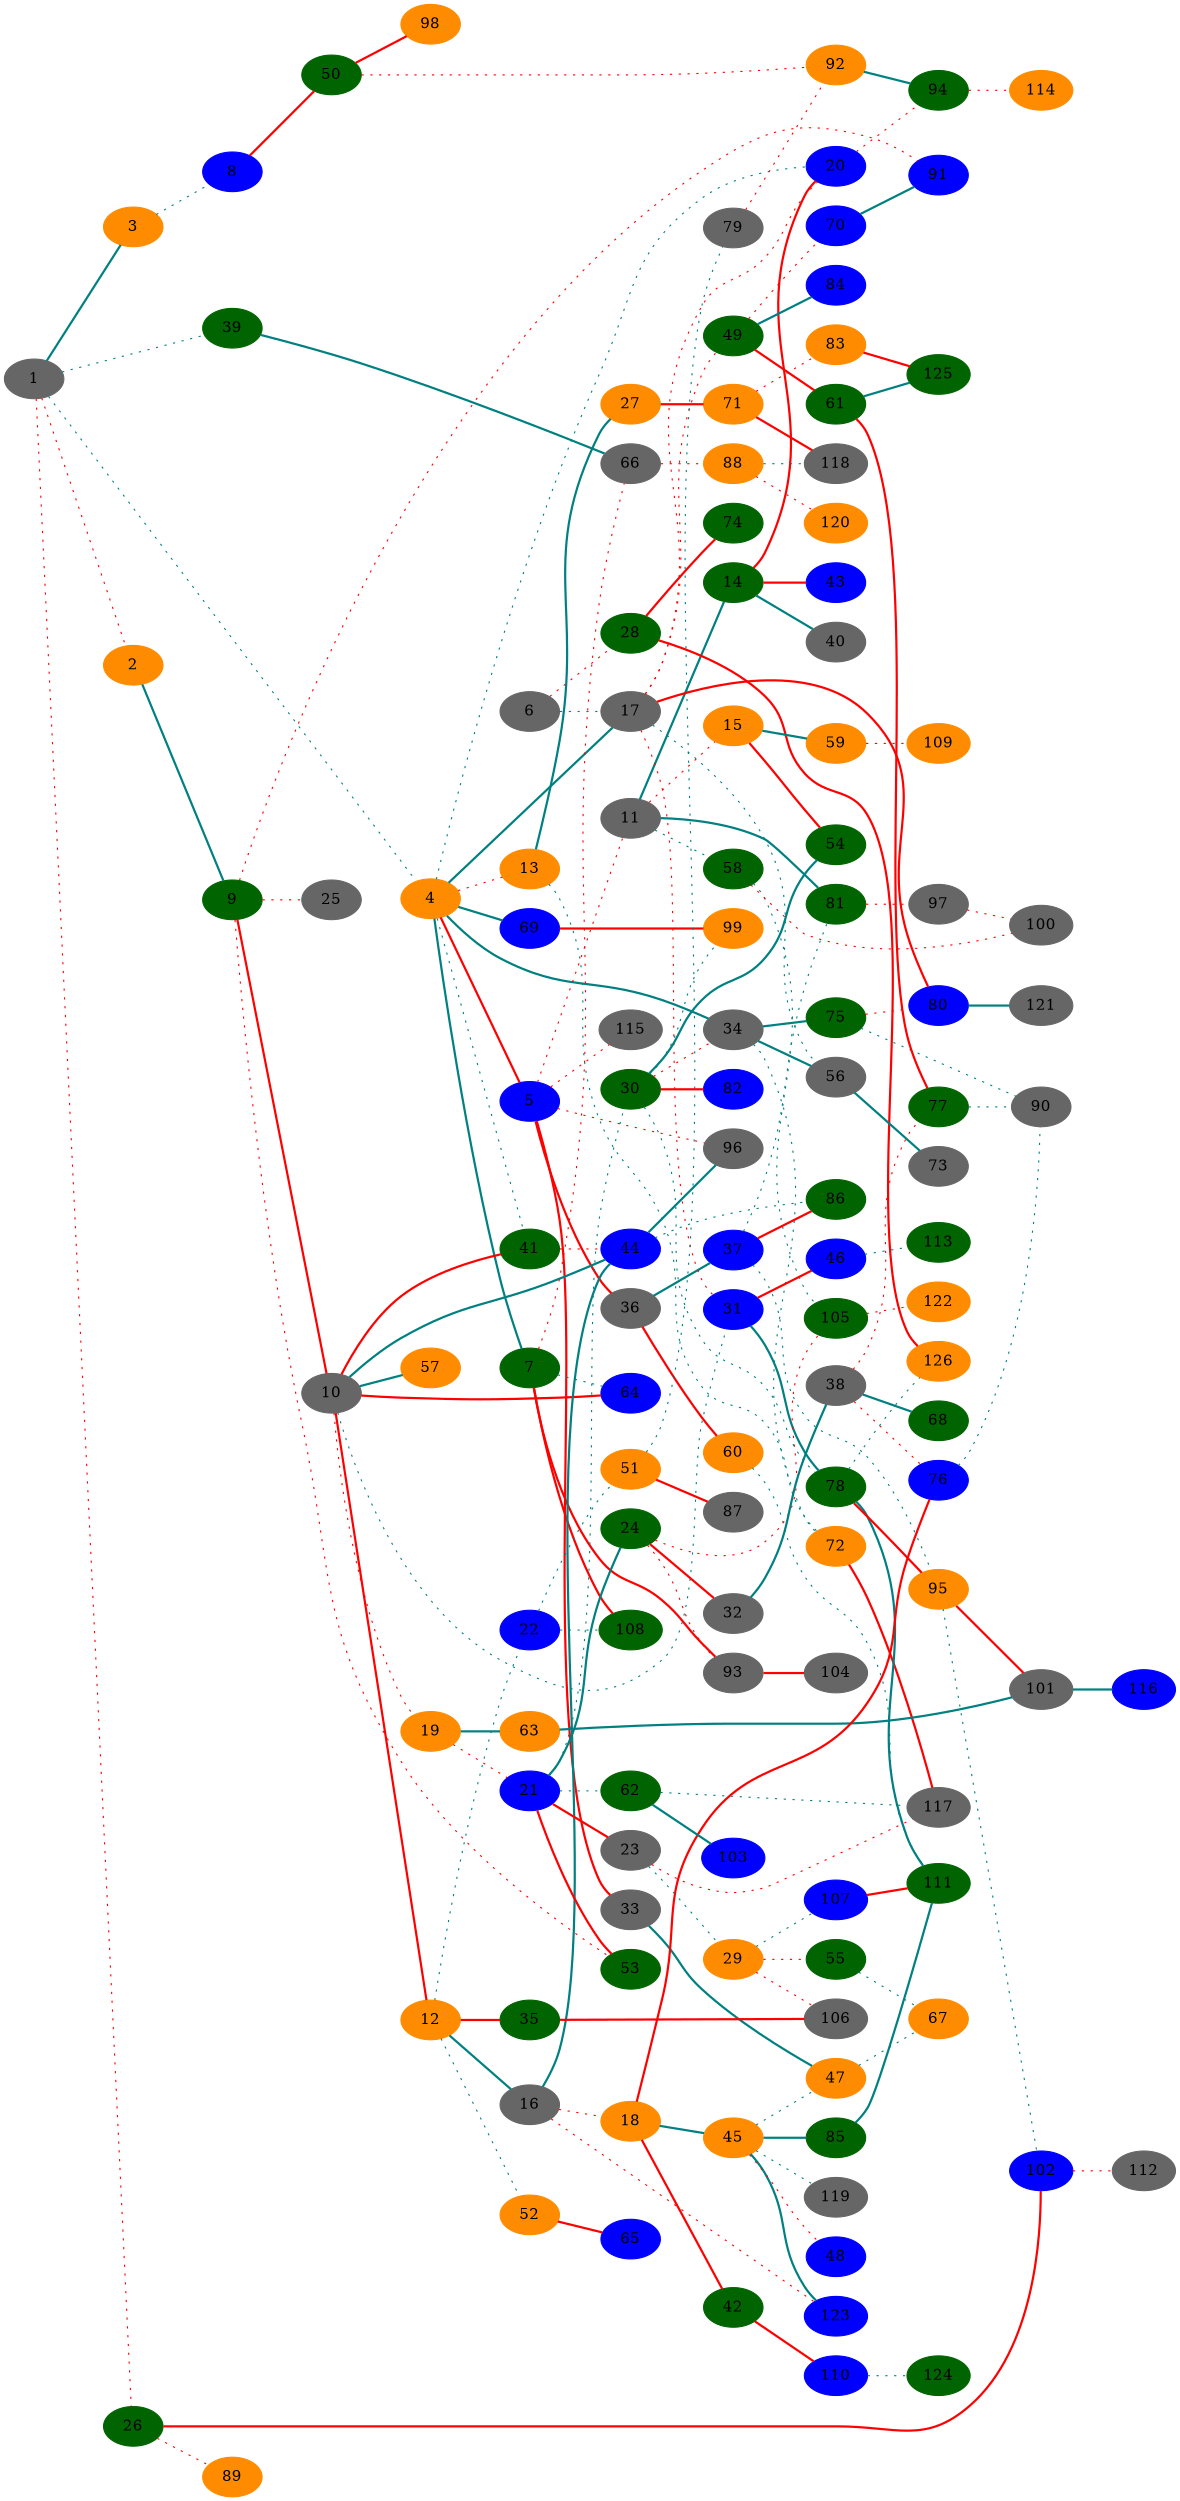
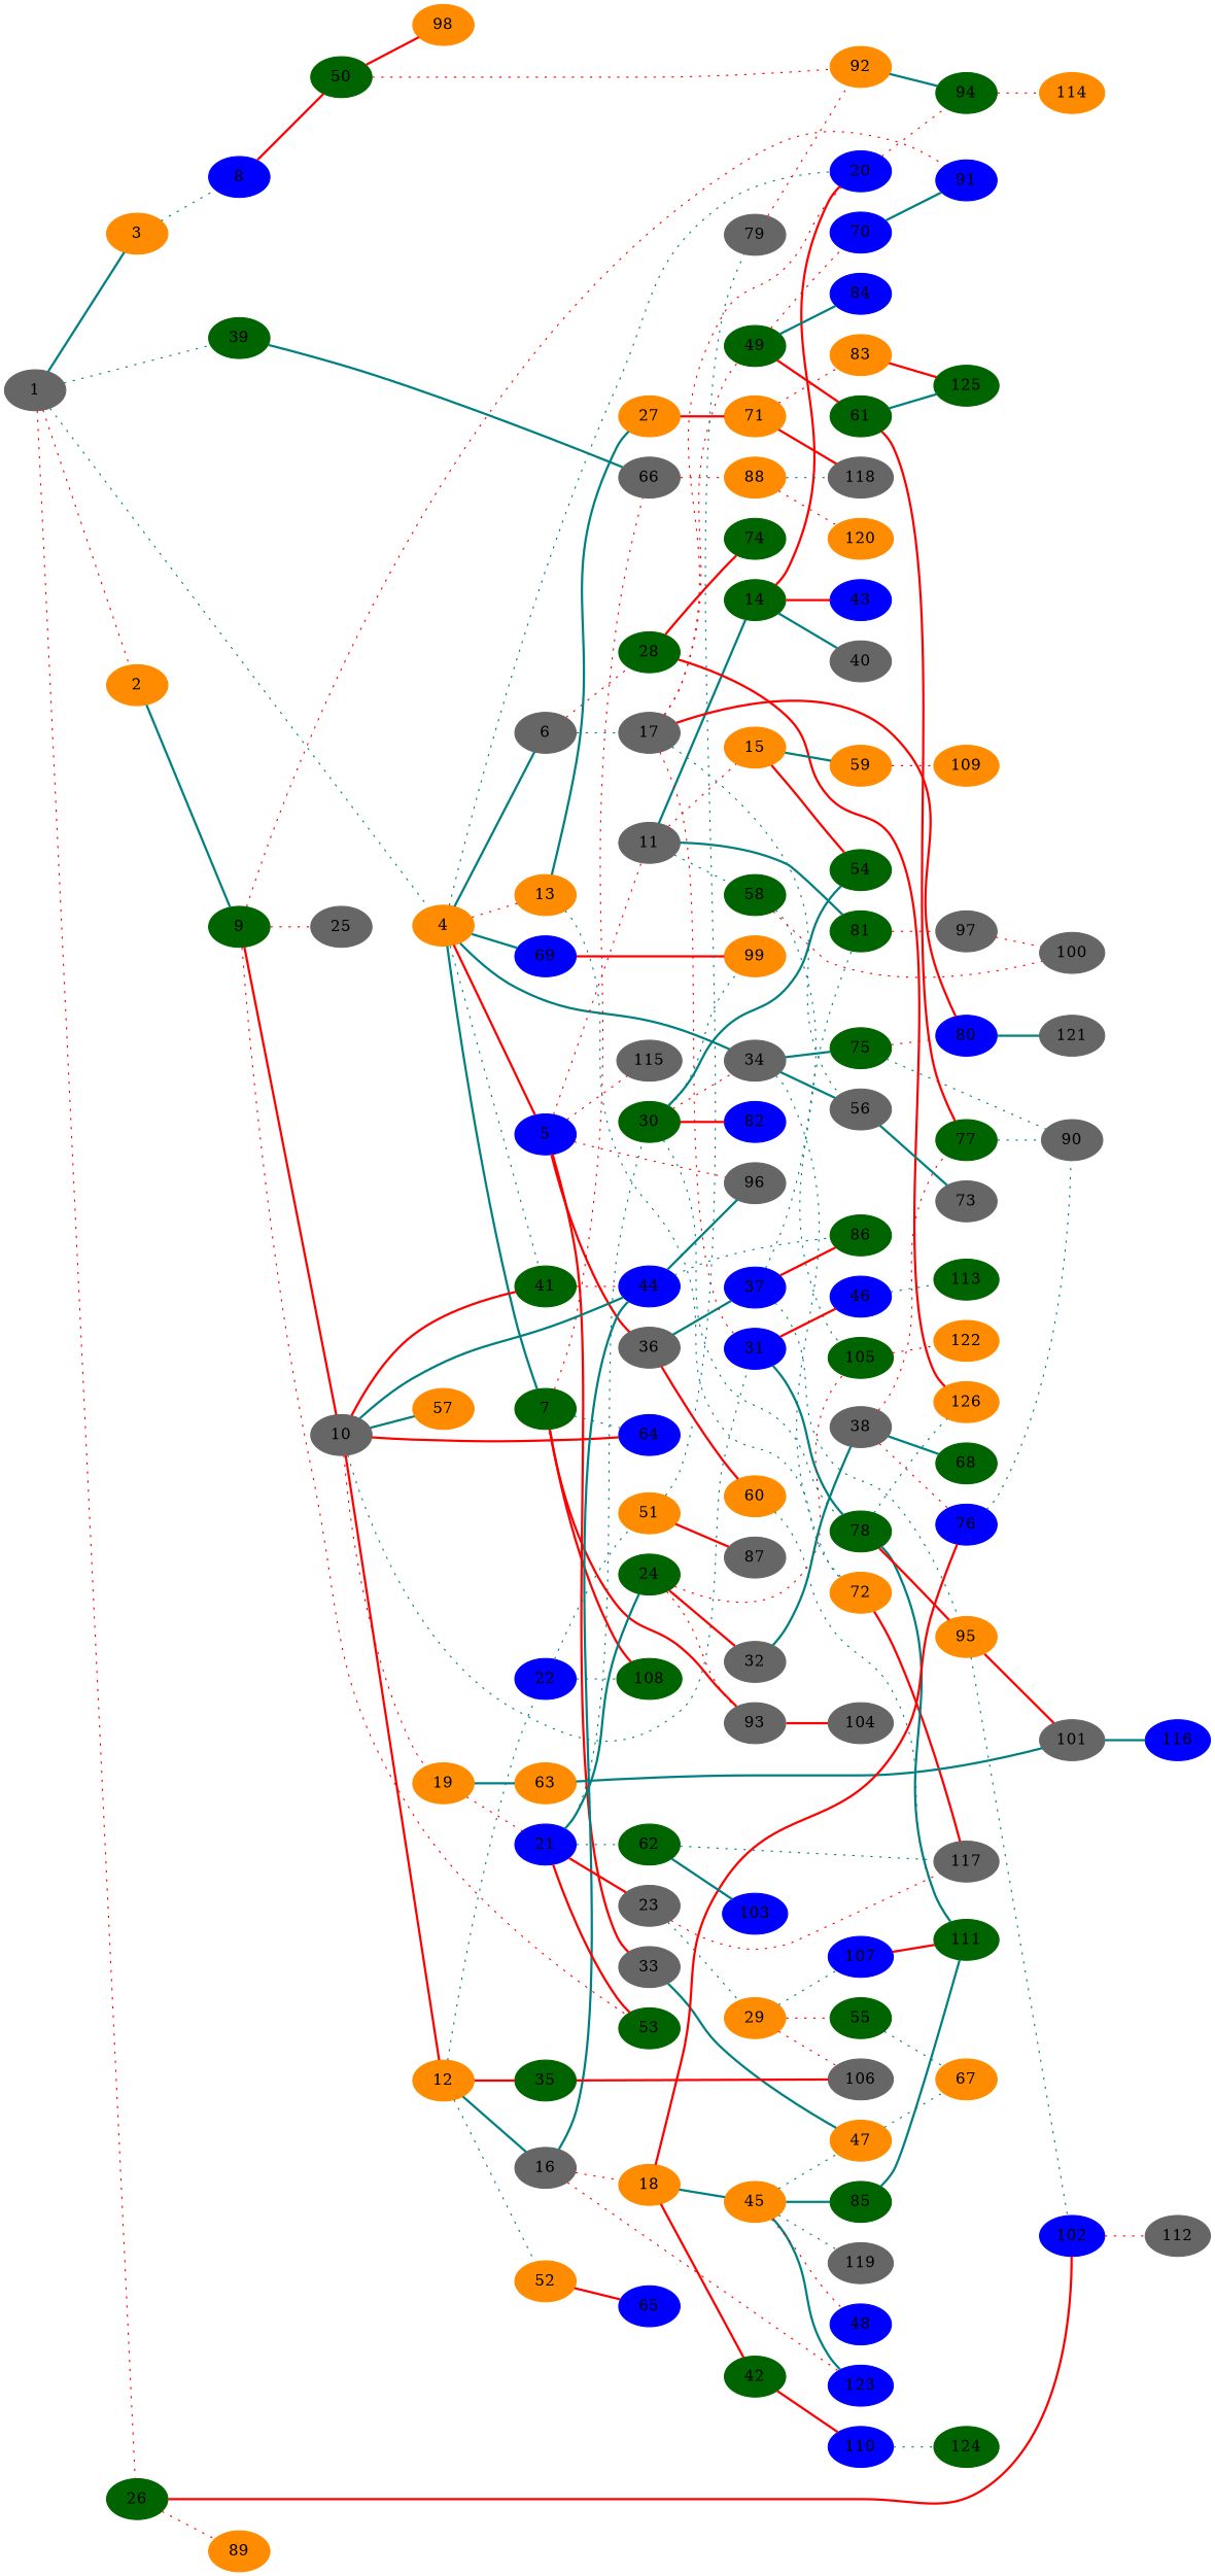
  graph {
    fontname="DejaVu Serif"
    rankdir=LR
    node [color=darkgreen fontname="DejaVu Serif" style=filled]
    edge [color=red fontname="DejaVu Serif" style=dotted]
    1 [color=gray40]
    2 [color=darkorange]
    3 [color=darkorange]
    4 [color=darkorange]
    26
    39
    9
    8 [color=blue]
    5 [color=blue]
    6 [color=gray40]
    7
    13 [color=darkorange]
    20 [color=blue]
    34 [color=gray40]
    41
    69 [color=blue]
    89 [color=darkorange]
    102 [color=blue]
    66 [color=gray40]
    10 [color=gray40]
    25 [color=gray40]
    53
    91 [color=blue]
    50
    11 [color=gray40]
    33 [color=gray40]
    36 [color=gray40]
    96 [color=gray40]
    115 [color=gray40]
    17 [color=gray40]
    28
    64 [color=blue]
    93 [color=gray40]
    108
    27 [color=darkorange]
    72 [color=darkorange]
    94
    56 [color=gray40]
    75
    44 [color=blue]
    99 [color=darkorange]
    14
    15 [color=darkorange]
    58
    81
    47 [color=darkorange]
    37 [color=blue]
    60 [color=darkorange]
    31 [color=blue]
    49
    80 [color=blue]
    74
    126 [color=darkorange]
    88 [color=darkorange]
    104 [color=gray40]
    92 [color=darkorange]
    98 [color=darkorange]
    12 [color=darkorange]
    19 [color=darkorange]
    57 [color=darkorange]
    16 [color=gray40]
    22 [color=blue]
    35
    52 [color=darkorange]
    21 [color=blue]
    63 [color=darkorange]
    78
    46 [color=blue]
    86
    40 [color=gray40]
    43 [color=blue]
    54
    59 [color=darkorange]
    105
    100 [color=gray40]
    97 [color=gray40]
    18 [color=darkorange]
    123 [color=blue]
    51 [color=darkorange]
    106 [color=gray40]
    65 [color=blue]
    71 [color=darkorange]
    117 [color=gray40]
    109 [color=darkorange]
    42
    45 [color=darkorange]
    76 [color=blue]
    61
    70 [color=blue]
    84 [color=blue]
    73 [color=gray40]
    121 [color=gray40]
    110 [color=blue]
    48 [color=blue]
    85
    119 [color=gray40]
    90 [color=gray40]
    23 [color=gray40]
    24
    30
    62
    101 [color=gray40]
    114 [color=darkorange]
    29 [color=darkorange]
    32 [color=gray40]
    82 [color=blue]
    103 [color=blue]
    79 [color=gray40]
    87 [color=gray40]
    55
    107 [color=blue]
    38 [color=gray40]
    122 [color=darkorange]
    112 [color=gray40]
    83 [color=darkorange]
    118 [color=gray40]
    67 [color=darkorange]
    111
    95 [color=darkorange]
    113
    68
    77
    124
    125
    116 [color=blue]
    120 [color=darkorange]
    1 -- 2
    1 -- 3 [color=teal style=bold]
    1 -- 4 [color=teal]
    1 -- 26
    1 -- 39 [color=teal]
    2 -- 9 [color=teal style=bold]
    3 -- 8 [color=teal]
    4 -- 5 [style=bold]
-   4 -- 17 [color=teal style=bold]
+   4 -- 6 [color=teal style=bold]
    4 -- 7 [color=teal style=bold]
    4 -- 13
    4 -- 20 [color=teal]
    4 -- 34 [color=teal style=bold]
    4 -- 41 [color=teal]
    4 -- 69 [color=teal style=bold]
    26 -- 89
    26 -- 102 [style=bold]
    39 -- 66 [color=teal style=bold]
    9 -- 10 [style=bold]
    9 -- 25
    9 -- 53
    9 -- 91
    8 -- 50 [style=bold]
    5 -- 11
    5 -- 33 [style=bold]
    5 -- 36 [style=bold]
    5 -- 96
    5 -- 115
    6 -- 17 [color=teal]
    6 -- 28
    7 -- 66
    7 -- 64 [color=teal]
    7 -- 93 [style=bold]
    7 -- 108 [style=bold]
    13 -- 27 [color=teal style=bold]
    13 -- 72 [color=teal]
    20 -- 94
    34 -- 72 [color=teal]
    34 -- 56 [color=teal style=bold]
    34 -- 75 [color=teal style=bold]
    41 -- 44
    69 -- 99 [style=bold]
    102 -- 112
    66 -- 88
    10 -- 41 [style=bold]
    10 -- 64 [style=bold]
    10 -- 44 [color=teal style=bold]
    10 -- 31 [color=teal]
    10 -- 12 [style=bold]
    10 -- 19
    10 -- 57 [color=teal style=bold]
    50 -- 92
    50 -- 98 [style=bold]
    11 -- 14 [color=teal style=bold]
    11 -- 15
    11 -- 58 [color=teal]
    11 -- 81 [color=teal style=bold]
    33 -- 47 [color=teal style=bold]
    36 -- 37 [color=teal style=bold]
    36 -- 60 [style=bold]
    17 -- 20
    17 -- 56 [color=teal]
    17 -- 31
    17 -- 49
    17 -- 80 [style=bold]
    28 -- 74 [style=bold]
    28 -- 126 [style=bold]
    93 -- 104 [style=bold]
    27 -- 71 [style=bold]
    72 -- 117 [style=bold]
    94 -- 114
    56 -- 73 [color=teal style=bold]
    75 -- 80
    75 -- 90 [color=teal]
    44 -- 96 [color=teal style=bold]
    44 -- 86 [color=teal]
    14 -- 20 [style=bold]
    14 -- 40 [color=teal style=bold]
    14 -- 43 [style=bold]
    15 -- 54 [style=bold]
    15 -- 59 [color=teal style=bold]
    58 -- 105 [color=teal]
    58 -- 100
    81 -- 97
    47 -- 67 [color=teal]
    37 -- 81 [color=teal]
    37 -- 86 [style=bold]
    37 -- 95 [color=teal]
    60 -- 111 [color=teal]
    31 -- 78 [color=teal style=bold]
    31 -- 46 [style=bold]
    49 -- 61 [style=bold]
    49 -- 70
    49 -- 84 [color=teal style=bold]
    80 -- 121 [color=teal style=bold]
    88 -- 118 [color=teal]
    88 -- 120
    92 -- 94 [color=teal style=bold]
    12 -- 16 [color=teal style=bold]
    12 -- 22 [color=teal]
    12 -- 35 [style=bold]
    12 -- 52 [color=teal]
    19 -- 21
    19 -- 63 [color=teal style=bold]
    16 -- 44 [color=teal style=bold]
    16 -- 18
    16 -- 123
    22 -- 108 [color=teal]
    22 -- 51 [color=teal]
    35 -- 106 [style=bold]
    52 -- 65 [style=bold]
    21 -- 53 [style=bold]
    21 -- 23 [style=bold]
    21 -- 24 [color=teal style=bold]
    21 -- 30 [color=teal]
    21 -- 62 [color=teal]
    63 -- 101 [color=teal style=bold]
    78 -- 126 [color=teal]
    78 -- 111 [color=teal style=bold]
    78 -- 95 [style=bold]
    46 -- 113 [color=teal]
    59 -- 109
    105 -- 122
    97 -- 100
    18 -- 42 [style=bold]
    18 -- 45 [color=teal style=bold]
    18 -- 76 [style=bold]
    51 -- 79 [color=teal]
    51 -- 87 [style=bold]
    71 -- 83
    71 -- 118 [style=bold]
    42 -- 110 [style=bold]
    45 -- 47 [color=teal]
    45 -- 123 [color=teal style=bold]
    45 -- 48
    45 -- 85 [color=teal style=bold]
    45 -- 119 [color=teal]
    76 -- 90 [color=teal]
    61 -- 77 [style=bold]
    61 -- 125 [color=teal style=bold]
    70 -- 91 [color=teal style=bold]
    110 -- 124 [color=teal]
    85 -- 111 [color=teal style=bold]
    23 -- 117
    23 -- 29 [color=teal]
    24 -- 93
    24 -- 105
    24 -- 32 [style=bold]
    30 -- 34
    30 -- 99 [color=teal]
    30 -- 78 [color=teal]
    30 -- 54 [color=teal style=bold]
    30 -- 82 [style=bold]
    62 -- 117 [color=teal]
    62 -- 103 [color=teal style=bold]
    101 -- 116 [color=teal style=bold]
    29 -- 106
    29 -- 55
    29 -- 107 [color=teal]
    32 -- 38 [color=teal style=bold]
    79 -- 92
    55 -- 67 [color=teal]
    107 -- 111 [style=bold]
    38 -- 76
    38 -- 68 [color=teal style=bold]
    38 -- 77
    83 -- 125 [style=bold]
    95 -- 102 [color=teal]
    95 -- 101 [style=bold]
    77 -- 90 [color=teal]
  }
